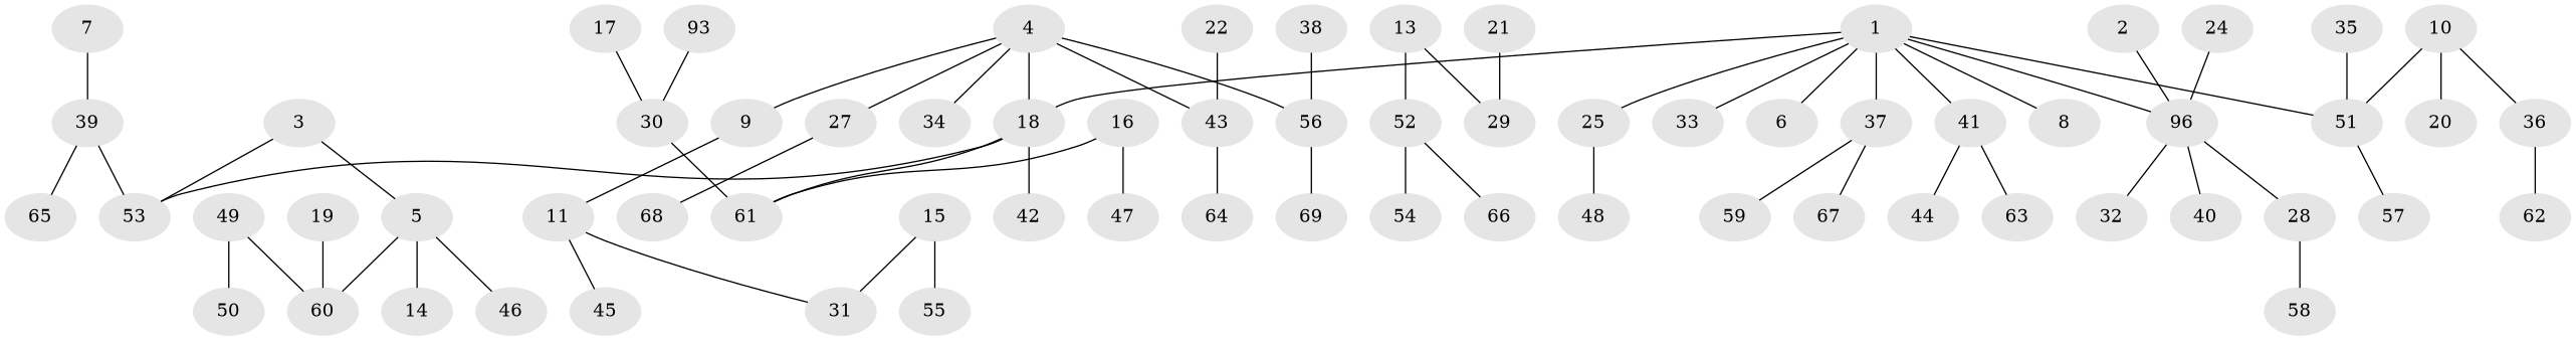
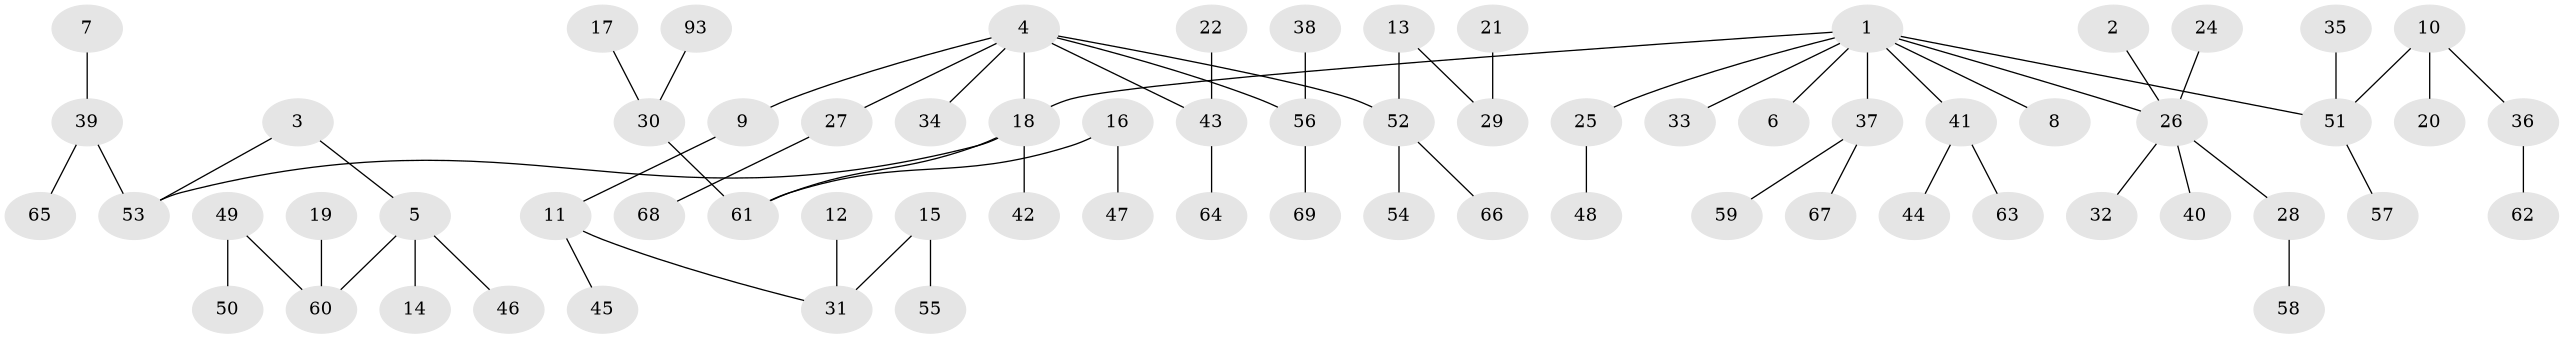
  graph {
    node [color=gray90 style=filled]
    edge [weight=1.0]
    1
    6
    8
    18
    25
-   26 [label=96]
+   26
    33
    37
    41
    51
    53
    61
    42
    48
    28
    32
    40
    59
    67
    44
    63
    57
    2
    3
    5
    14
    46
    60
    4
    9
    27
    34
    43
    52
    56
    11
    68
    64
    54
    66
    69
    7
    39
    65
    31
    45
    10
    20
    36
    62
+   12
    13
    29
    15
    55
    16
    47
    17
    30
    19
    21
    22
    n63 [label=93]
    24
    58
    35
    38
    49
    50
    1 -- 6
    1 -- 8
    1 -- 18
    1 -- 25
    1 -- 26
    1 -- 33
    1 -- 37
    1 -- 41
    1 -- 51
    18 -- 53
    18 -- 61
    18 -- 42
    25 -- 48
    26 -- 28
    26 -- 32
    26 -- 40
    37 -- 59
    37 -- 67
    41 -- 44
    41 -- 63
    51 -- 57
    28 -- 58
    2 -- 26
    3 -- 53
    3 -- 5
    5 -- 14
    5 -- 46
    5 -- 60
    4 -- 18
    4 -- 9
    4 -- 27
    4 -- 34
    4 -- 43
+   4 -- 52
    4 -- 56
    9 -- 11
    27 -- 68
    43 -- 64
    52 -- 54
    52 -- 66
    56 -- 69
    11 -- 31
    11 -- 45
    7 -- 39
    39 -- 53
    39 -- 65
    10 -- 51
    10 -- 20
    10 -- 36
    36 -- 62
+   12 -- 31
    13 -- 52
    13 -- 29
    15 -- 31
    15 -- 55
    16 -- 61
    16 -- 47
    17 -- 30
    30 -- 61
    19 -- 60
    21 -- 29
    22 -- 43
    n63 -- 30
    24 -- 26
    35 -- 51
    38 -- 56
    49 -- 60
    49 -- 50
  }
